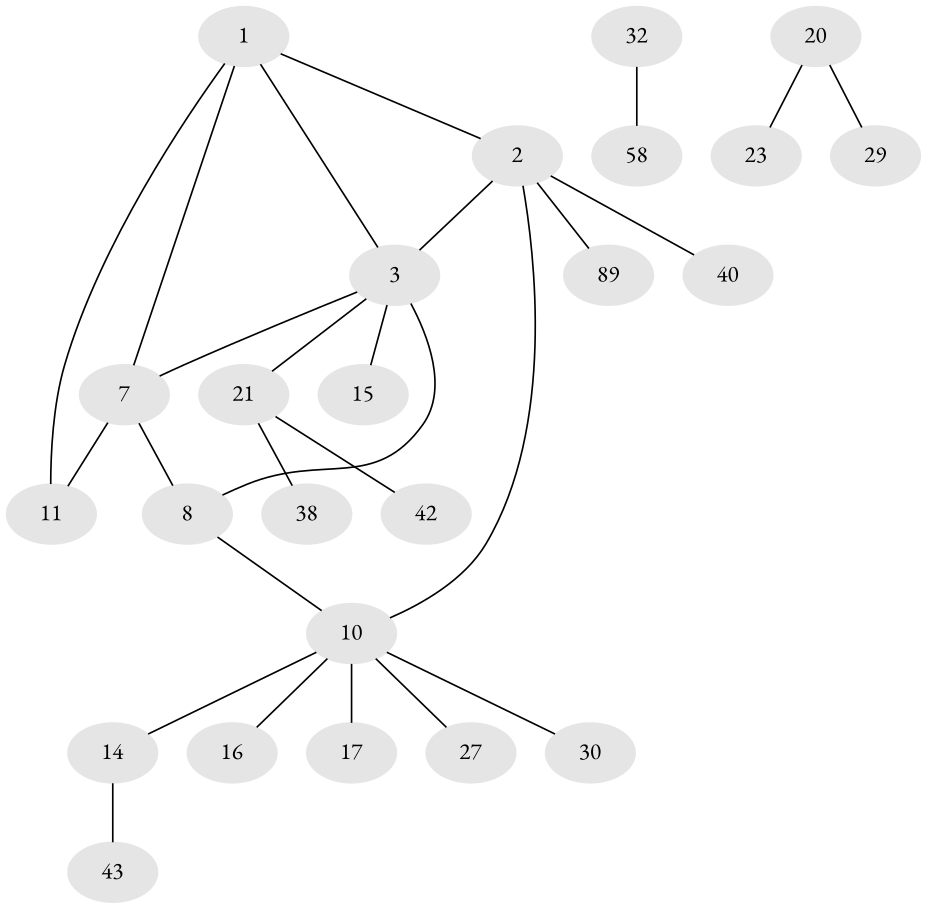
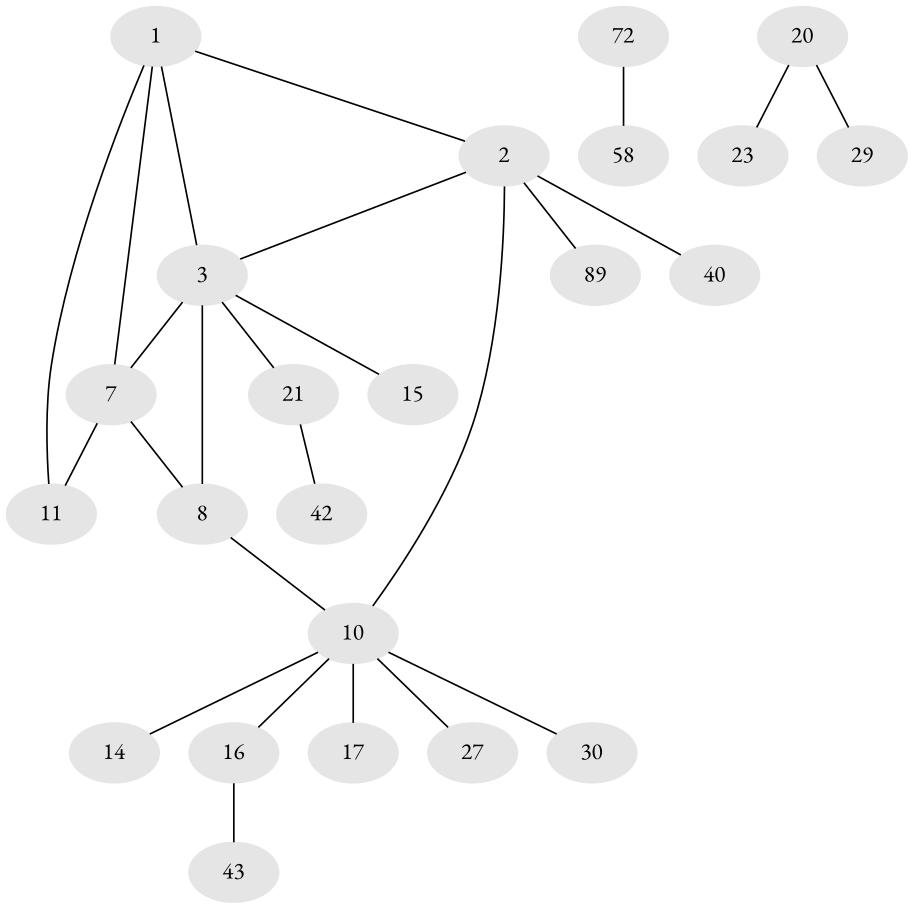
  graph {
    fontname="EB Garamond"
    node [color=gray90 fontname="EB Garamond" style=filled]
    edge [fontname="EB Garamond"]
    1
    2
    3 [super="+26+4+47+5"]
    7 [super="+13+18+41+44+33"]
    11
    10
    n7 [label=89]
    40
    8 [super="+9"]
    15
    21
    14 [super="+46"]
    16
    17
    27 [super="+49+36"]
    30
    n17 [label=58]
-   32
+   32 [label=72]
    20 [super="+37"]
    23
    29
-   38
    42
    43 [super="+45"]
    1 -- 2
    1 -- 3
    1 -- 7
    1 -- 11
    2 -- 3
    2 -- 10
    2 -- n7
    2 -- 40
    3 -- 7
    3 -- 8 [weight=3]
    3 -- 15
    3 -- 21
    7 -- 11
    7 -- 8
    10 -- 14
    10 -- 16
    10 -- 17
    10 -- 27
    10 -- 30
    8 -- 10
-   21 -- 38
    21 -- 42
-   14 -- 43
+   16 -- 43
    32 -- n17
    20 -- 23
    20 -- 29
  }
